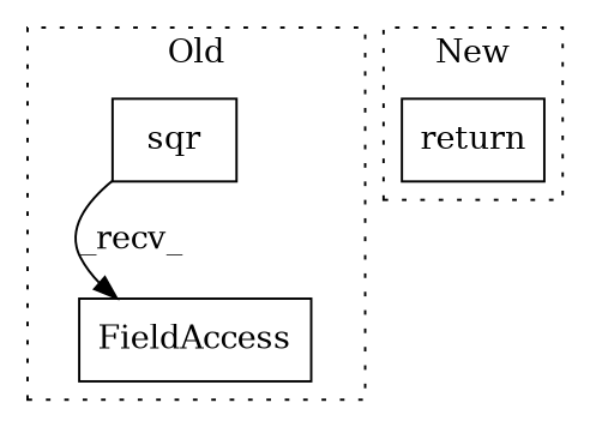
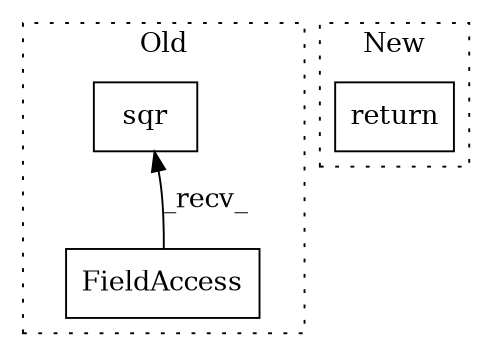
  digraph {
    node [shape=box]
    n1 [a=32 l="4,1" label=sqr s="27309,27314"]
    n2 [a=22 l=6 label=FieldAccess s=27295]
    n3 [a=41 l=7 label=return s=27106]
    subgraph cluster_1 {
      label=Old
      style=dotted
      n1
      n2
    }
    subgraph cluster_2 {
      label=New
      style=dotted
      n3
    }
-   n1 -> n2 [label=_recv_]
+   n2 -> n1 [label=_recv_]
  }
